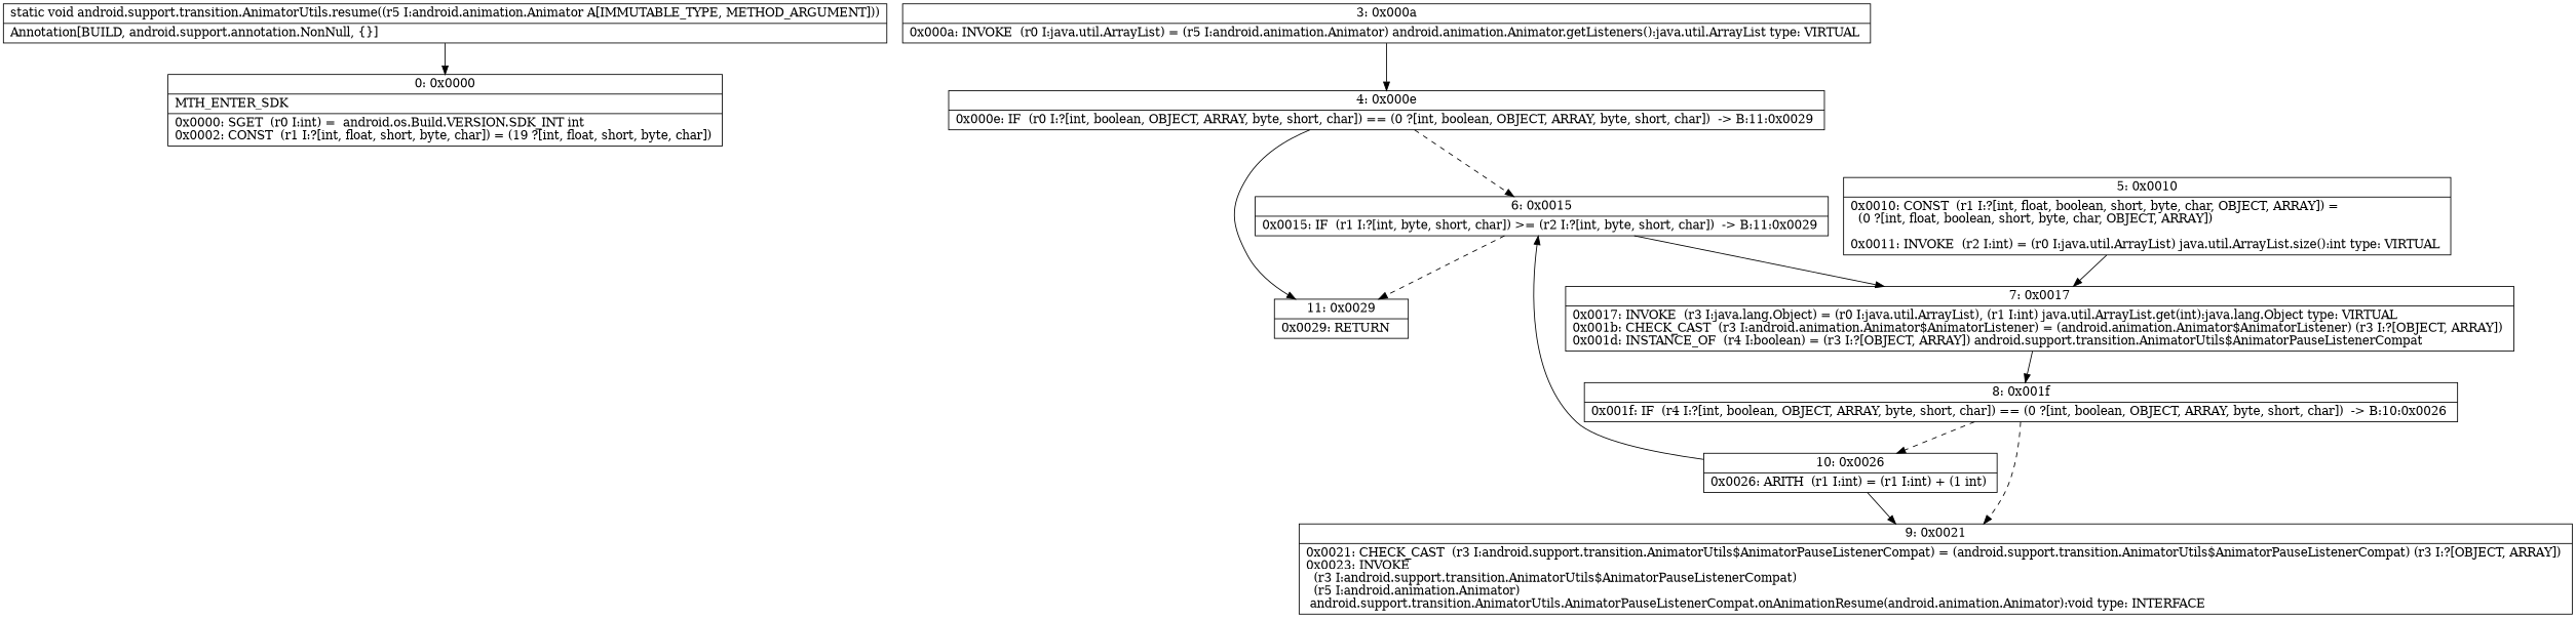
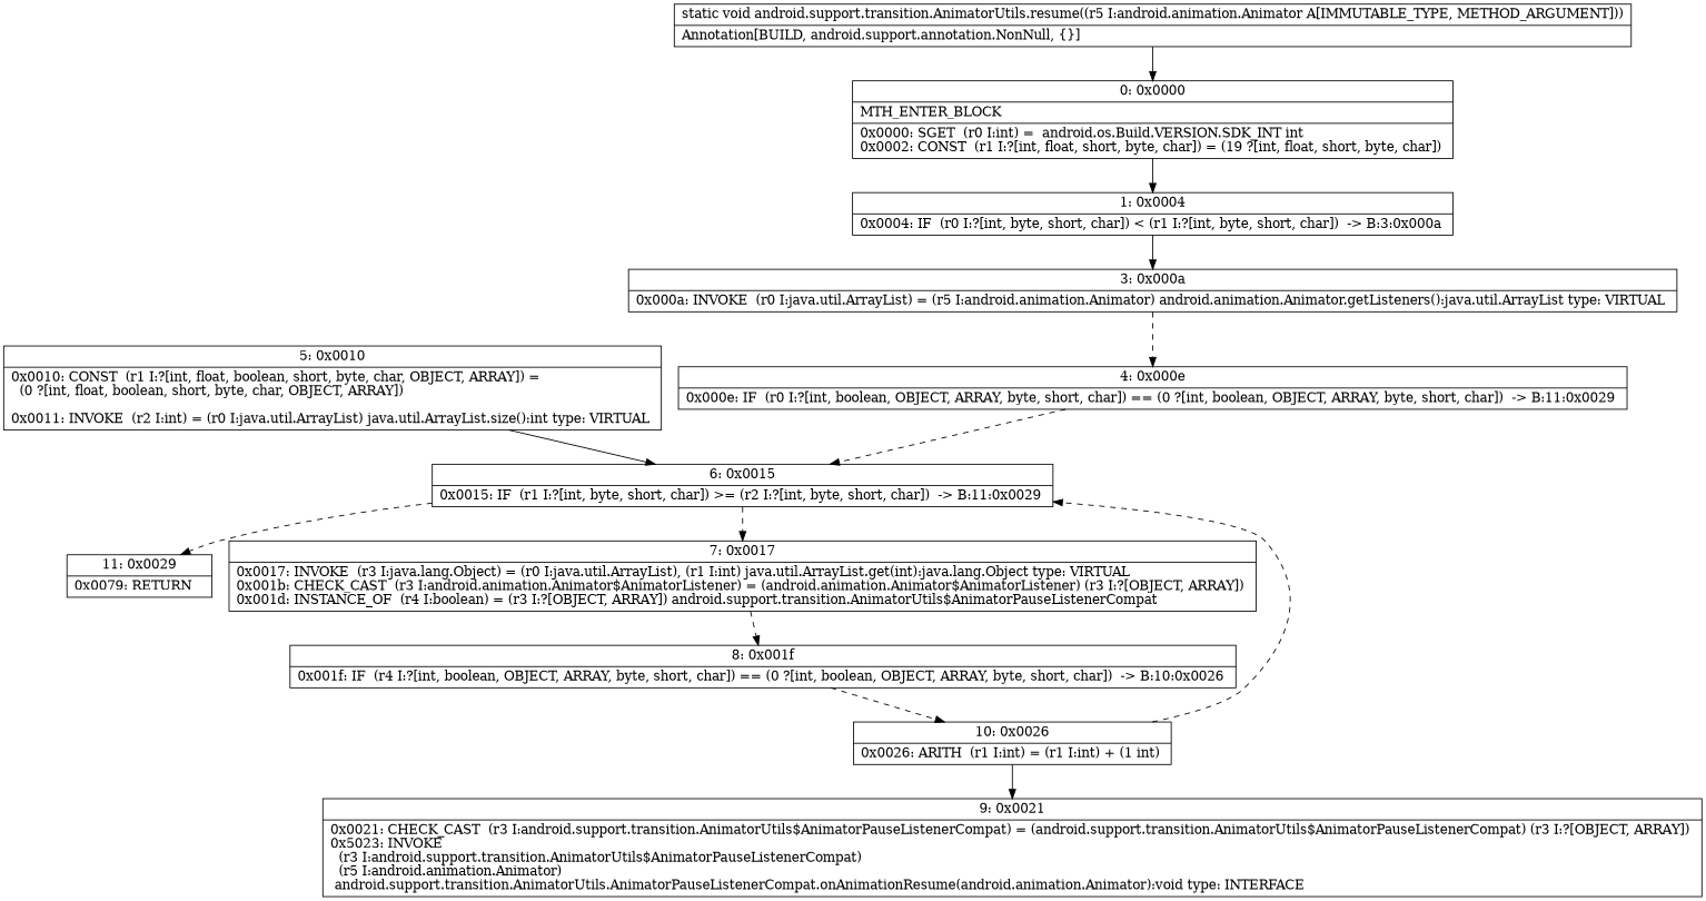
  digraph {
    node [shape=record]
-   n1 [label="{0\:\ 0x0000|MTH_ENTER_SDK\l|0x0000: SGET  (r0 I:int) =  android.os.Build.VERSION.SDK_INT int \l0x0002: CONST  (r1 I:?[int, float, short, byte, char]) = (19 ?[int, float, short, byte, char]) \l}"]
+   n1 [label="{0\:\ 0x0000|MTH_ENTER_BLOCK\l|0x0000: SGET  (r0 I:int) =  android.os.Build.VERSION.SDK_INT int \l0x0002: CONST  (r1 I:?[int, float, short, byte, char]) = (19 ?[int, float, short, byte, char]) \l}"]
+   n2 [label="{1\:\ 0x0004|0x0004: IF  (r0 I:?[int, byte, short, char]) \< (r1 I:?[int, byte, short, char])  \-\> B:3:0x000a \l}"]
    n3 [label="{3\:\ 0x000a|0x000a: INVOKE  (r0 I:java.util.ArrayList) = (r5 I:android.animation.Animator) android.animation.Animator.getListeners():java.util.ArrayList type: VIRTUAL \l}"]
    n4 [label="{4\:\ 0x000e|0x000e: IF  (r0 I:?[int, boolean, OBJECT, ARRAY, byte, short, char]) == (0 ?[int, boolean, OBJECT, ARRAY, byte, short, char])  \-\> B:11:0x0029 \l}"]
-   n5 [label="{11\:\ 0x0029|0x0029: RETURN   \l}"]
+   n5 [label="{11\:\ 0x0029|0x0079: RETURN   \l}"]
    n6 [label="{6\:\ 0x0015|0x0015: IF  (r1 I:?[int, byte, short, char]) \>= (r2 I:?[int, byte, short, char])  \-\> B:11:0x0029 \l}"]
    n7 [label="{5\:\ 0x0010|0x0010: CONST  (r1 I:?[int, float, boolean, short, byte, char, OBJECT, ARRAY]) = \l  (0 ?[int, float, boolean, short, byte, char, OBJECT, ARRAY])\l \l0x0011: INVOKE  (r2 I:int) = (r0 I:java.util.ArrayList) java.util.ArrayList.size():int type: VIRTUAL \l}"]
    n8 [label="{7\:\ 0x0017|0x0017: INVOKE  (r3 I:java.lang.Object) = (r0 I:java.util.ArrayList), (r1 I:int) java.util.ArrayList.get(int):java.lang.Object type: VIRTUAL \l0x001b: CHECK_CAST  (r3 I:android.animation.Animator$AnimatorListener) = (android.animation.Animator$AnimatorListener) (r3 I:?[OBJECT, ARRAY]) \l0x001d: INSTANCE_OF  (r4 I:boolean) = (r3 I:?[OBJECT, ARRAY]) android.support.transition.AnimatorUtils$AnimatorPauseListenerCompat \l}"]
    n9 [label="{8\:\ 0x001f|0x001f: IF  (r4 I:?[int, boolean, OBJECT, ARRAY, byte, short, char]) == (0 ?[int, boolean, OBJECT, ARRAY, byte, short, char])  \-\> B:10:0x0026 \l}"]
-   n10 [label="{9\:\ 0x0021|0x0021: CHECK_CAST  (r3 I:android.support.transition.AnimatorUtils$AnimatorPauseListenerCompat) = (android.support.transition.AnimatorUtils$AnimatorPauseListenerCompat) (r3 I:?[OBJECT, ARRAY]) \l0x0023: INVOKE  \l  (r3 I:android.support.transition.AnimatorUtils$AnimatorPauseListenerCompat)\l  (r5 I:android.animation.Animator)\l android.support.transition.AnimatorUtils.AnimatorPauseListenerCompat.onAnimationResume(android.animation.Animator):void type: INTERFACE \l}"]
+   n10 [label="{9\:\ 0x0021|0x0021: CHECK_CAST  (r3 I:android.support.transition.AnimatorUtils$AnimatorPauseListenerCompat) = (android.support.transition.AnimatorUtils$AnimatorPauseListenerCompat) (r3 I:?[OBJECT, ARRAY]) \l0x5023: INVOKE  \l  (r3 I:android.support.transition.AnimatorUtils$AnimatorPauseListenerCompat)\l  (r5 I:android.animation.Animator)\l android.support.transition.AnimatorUtils.AnimatorPauseListenerCompat.onAnimationResume(android.animation.Animator):void type: INTERFACE \l}"]
    n11 [label="{10\:\ 0x0026|0x0026: ARITH  (r1 I:int) = (r1 I:int) + (1 int) \l}"]
    n12 [label="{static void android.support.transition.AnimatorUtils.resume((r5 I:android.animation.Animator A[IMMUTABLE_TYPE, METHOD_ARGUMENT]))  | Annotation[BUILD, android.support.annotation.NonNull, \{\}]\l}"]
-   n3 -> n4
-   n4 -> n5
+   n1 -> n2
+   n2 -> n3
+   n3 -> n4 [style=dashed]
    n4 -> n6 [style=dashed]
    n6 -> n5 [style=dashed]
-   n6 -> n8 [style=solid]
-   n7 -> n8
-   n8 -> n9
-   n9 -> n10 [style=dashed]
+   n6 -> n8 [style=dashed]
+   n7 -> n6
+   n8 -> n9 [style=dashed]
    n9 -> n11 [style=dashed]
-   n11 -> n6
+   n11 -> n6 [style=dashed]
    n11 -> n10
    n12 -> n1
  }
